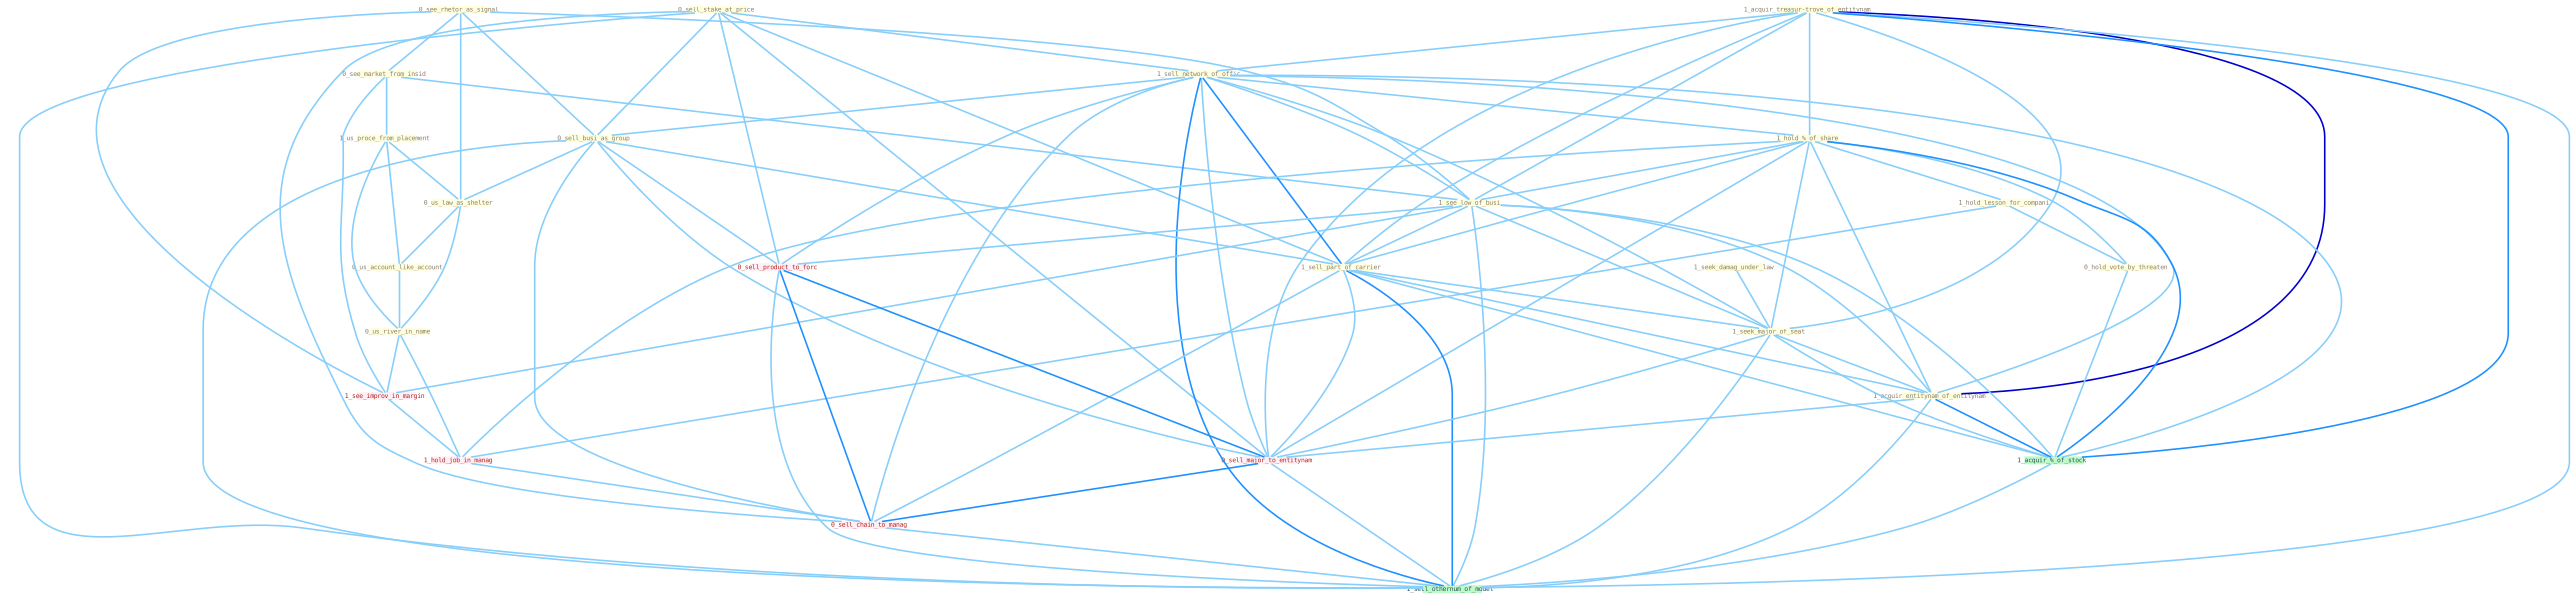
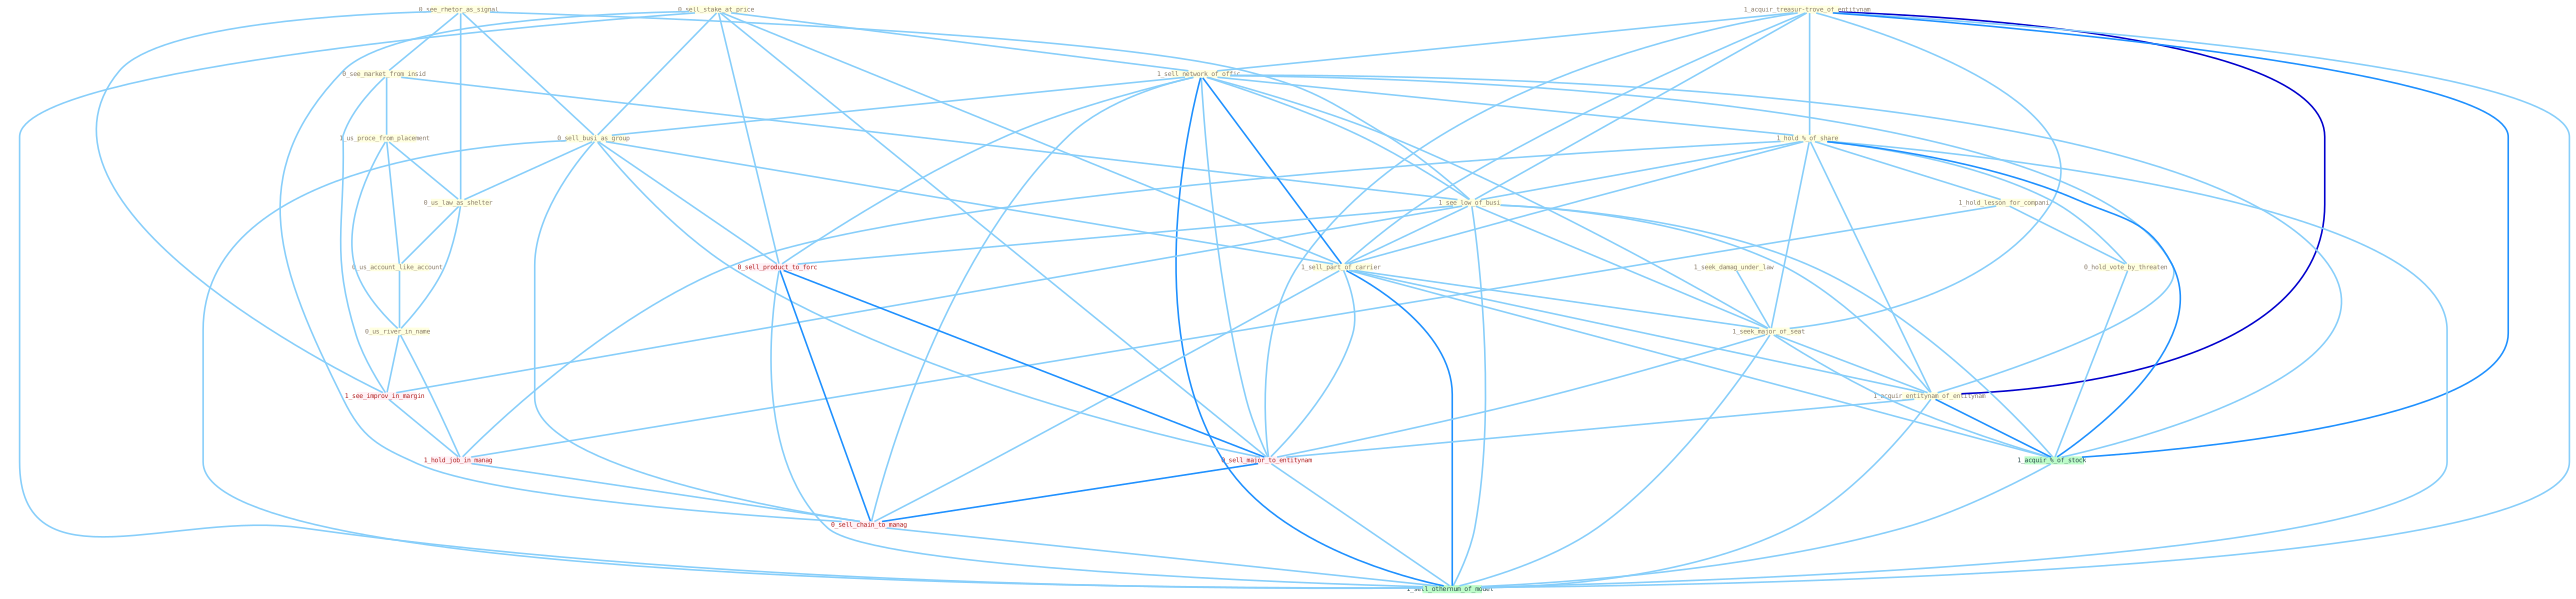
  graph {
    fontname="DejaVu Sans Mono"
    node [color="#ffffe0" fixedsize=true fontcolor="#8b7d6b" fontname="DejaVu Sans Mono" fontsize=4 shape=polygon style=filled]
    edge [color="#87cefa" fontname="DejaVu Sans Mono" w=1]
    "0_sell_stake_at_price " [height=.06 width=.5]
    "0_see_rhetor_as_signal " [height=.06 width=.5]
    "0_see_market_from_insid " [height=.06 width=.5]
    "1_acquir_treasur-trove_of_entitynam " [height=.06 width=.5]
    "1_sell_network_of_offic " [height=.06 width=.5]
    "0_sell_busi_as_group " [height=.06 width=.5]
    "1_hold_%_of_share " [height=.06 width=.5]
    "1_hold_lesson_for_compani " [height=.06 width=.5]
    "1_see_low_of_busi " [height=.06 width=.5]
    "1_sell_part_of_carrier " [height=.06 width=.5]
    "1_seek_damag_under_law " [height=.06 width=.5]
    "1_seek_major_of_seat " [height=.06 width=.5]
    "1_us_proce_from_placement " [height=.06 width=.5]
    "0_us_law_as_shelter " [height=.06 width=.5]
    "0_us_account_like_account " [height=.06 width=.5]
    "0_us_river_in_name " [height=.06 width=.5]
    "1_acquir_entitynam_of_entitynam " [height=.06 width=.5]
    "0_hold_vote_by_threaten " [height=.06 width=.5]
    "1_see_improv_in_margin " [color="#fff0f5" fontcolor="#b22222" height=.06 width=.5]
    "1_hold_job_in_manag " [color="#fff0f5" fontcolor="#b22222" height=.06 width=.5]
    "0_sell_product_to_forc " [color="#fff0f5" fontcolor="#b22222" height=.06 width=.5]
    "0_sell_major_to_entitynam " [color="#fff0f5" fontcolor="#b22222" height=.06 width=.5]
    "0_sell_chain_to_manag " [color="#fff0f5" fontcolor="#b22222" height=.06 width=.5]
    "1_sell_othernum_of_model " [color="#BDFCC9" fontcolor="#2f4f4f" height=.06 width=.5]
    "1_acquir_%_of_stock " [color="#BDFCC9" fontcolor="#2f4f4f" height=.06 width=.5]
    subgraph sub_1 {
      "0_sell_stake_at_price "
      "0_see_rhetor_as_signal "
      "0_see_market_from_insid "
      "1_acquir_treasur-trove_of_entitynam "
      "1_sell_network_of_offic "
      "0_sell_busi_as_group "
      "1_hold_%_of_share "
      "1_hold_lesson_for_compani "
      "1_see_low_of_busi "
      "1_sell_part_of_carrier "
      "1_seek_damag_under_law "
      "1_seek_major_of_seat "
      "1_us_proce_from_placement "
      "0_us_law_as_shelter "
      "0_us_account_like_account "
      "0_us_river_in_name "
      "1_acquir_entitynam_of_entitynam "
      "0_hold_vote_by_threaten "
    }
    subgraph sub_2 {
      "1_see_improv_in_margin "
      "1_hold_job_in_manag "
      "0_sell_product_to_forc "
      "0_sell_major_to_entitynam "
      "0_sell_chain_to_manag "
    }
    "0_sell_stake_at_price " -- "1_sell_network_of_offic "
    "0_sell_stake_at_price " -- "0_sell_busi_as_group "
    "0_sell_stake_at_price " -- "1_sell_part_of_carrier "
    "0_sell_stake_at_price " -- "0_sell_product_to_forc "
    "0_sell_stake_at_price " -- "0_sell_major_to_entitynam "
    "0_sell_stake_at_price " -- "0_sell_chain_to_manag "
    "0_sell_stake_at_price " -- "1_sell_othernum_of_model "
    "0_see_rhetor_as_signal " -- "0_see_market_from_insid "
    "0_see_rhetor_as_signal " -- "0_sell_busi_as_group "
    "0_see_rhetor_as_signal " -- "1_see_low_of_busi "
    "0_see_rhetor_as_signal " -- "0_us_law_as_shelter "
    "0_see_rhetor_as_signal " -- "1_see_improv_in_margin "
    "0_see_market_from_insid " -- "1_see_low_of_busi "
    "0_see_market_from_insid " -- "1_us_proce_from_placement "
    "0_see_market_from_insid " -- "1_see_improv_in_margin "
    "1_acquir_treasur-trove_of_entitynam " -- "1_sell_network_of_offic "
    "1_acquir_treasur-trove_of_entitynam " -- "1_hold_%_of_share "
    "1_acquir_treasur-trove_of_entitynam " -- "1_see_low_of_busi "
    "1_acquir_treasur-trove_of_entitynam " -- "1_sell_part_of_carrier "
    "1_acquir_treasur-trove_of_entitynam " -- "1_seek_major_of_seat "
    "1_acquir_treasur-trove_of_entitynam " -- "1_acquir_entitynam_of_entitynam " [color="#0000cd" w=3]
    "1_acquir_treasur-trove_of_entitynam " -- "0_sell_major_to_entitynam "
    "1_acquir_treasur-trove_of_entitynam " -- "1_sell_othernum_of_model "
    "1_acquir_treasur-trove_of_entitynam " -- "1_acquir_%_of_stock " [color="#1e90ff" w=2]
    "1_sell_network_of_offic " -- "0_sell_busi_as_group "
    "1_sell_network_of_offic " -- "1_hold_%_of_share "
    "1_sell_network_of_offic " -- "1_see_low_of_busi "
    "1_sell_network_of_offic " -- "1_sell_part_of_carrier " [color="#1e90ff" w=2]
    "1_sell_network_of_offic " -- "1_seek_major_of_seat "
    "1_sell_network_of_offic " -- "1_acquir_entitynam_of_entitynam "
    "1_sell_network_of_offic " -- "0_sell_product_to_forc "
    "1_sell_network_of_offic " -- "0_sell_major_to_entitynam "
    "1_sell_network_of_offic " -- "0_sell_chain_to_manag "
    "1_sell_network_of_offic " -- "1_sell_othernum_of_model " [color="#1e90ff" w=2]
    "1_sell_network_of_offic " -- "1_acquir_%_of_stock "
    "0_sell_busi_as_group " -- "1_sell_part_of_carrier "
    "0_sell_busi_as_group " -- "0_us_law_as_shelter "
    "0_sell_busi_as_group " -- "0_sell_product_to_forc "
    "0_sell_busi_as_group " -- "0_sell_major_to_entitynam "
    "0_sell_busi_as_group " -- "0_sell_chain_to_manag "
    "0_sell_busi_as_group " -- "1_sell_othernum_of_model "
    "1_hold_%_of_share " -- "1_hold_lesson_for_compani "
    "1_hold_%_of_share " -- "1_see_low_of_busi "
    "1_hold_%_of_share " -- "1_sell_part_of_carrier "
    "1_hold_%_of_share " -- "1_seek_major_of_seat "
    "1_hold_%_of_share " -- "1_acquir_entitynam_of_entitynam "
    "1_hold_%_of_share " -- "0_hold_vote_by_threaten "
    "1_hold_%_of_share " -- "1_hold_job_in_manag "
-   "1_hold_%_of_share " -- "0_sell_major_to_entitynam "
+   "1_hold_%_of_share " -- "1_sell_othernum_of_model "
    "1_hold_%_of_share " -- "1_acquir_%_of_stock " [color="#1e90ff" w=2]
    "1_hold_lesson_for_compani " -- "0_hold_vote_by_threaten "
    "1_hold_lesson_for_compani " -- "1_hold_job_in_manag "
    "1_see_low_of_busi " -- "1_sell_part_of_carrier "
    "1_see_low_of_busi " -- "1_seek_major_of_seat "
    "1_see_low_of_busi " -- "1_acquir_entitynam_of_entitynam "
    "1_see_low_of_busi " -- "1_see_improv_in_margin "
    "1_see_low_of_busi " -- "0_sell_product_to_forc "
    "1_see_low_of_busi " -- "1_sell_othernum_of_model "
    "1_see_low_of_busi " -- "1_acquir_%_of_stock "
    "1_sell_part_of_carrier " -- "1_seek_major_of_seat "
    "1_sell_part_of_carrier " -- "1_acquir_entitynam_of_entitynam "
    "1_sell_part_of_carrier " -- "0_sell_major_to_entitynam "
    "1_sell_part_of_carrier " -- "0_sell_chain_to_manag "
    "1_sell_part_of_carrier " -- "1_sell_othernum_of_model " [color="#1e90ff" w=2]
    "1_sell_part_of_carrier " -- "1_acquir_%_of_stock "
    "1_seek_damag_under_law " -- "1_seek_major_of_seat "
    "1_seek_major_of_seat " -- "1_acquir_entitynam_of_entitynam "
    "1_seek_major_of_seat " -- "0_sell_major_to_entitynam "
    "1_seek_major_of_seat " -- "1_sell_othernum_of_model "
    "1_seek_major_of_seat " -- "1_acquir_%_of_stock "
    "1_us_proce_from_placement " -- "0_us_law_as_shelter "
    "1_us_proce_from_placement " -- "0_us_account_like_account "
    "1_us_proce_from_placement " -- "0_us_river_in_name "
    "0_us_law_as_shelter " -- "0_us_account_like_account "
    "0_us_law_as_shelter " -- "0_us_river_in_name "
    "0_us_account_like_account " -- "0_us_river_in_name "
    "0_us_river_in_name " -- "1_see_improv_in_margin "
    "0_us_river_in_name " -- "1_hold_job_in_manag "
    "1_acquir_entitynam_of_entitynam " -- "0_sell_major_to_entitynam "
    "1_acquir_entitynam_of_entitynam " -- "1_sell_othernum_of_model "
    "1_acquir_entitynam_of_entitynam " -- "1_acquir_%_of_stock " [color="#1e90ff" w=2]
    "0_hold_vote_by_threaten " -- "1_acquir_%_of_stock "
    "1_see_improv_in_margin " -- "1_hold_job_in_manag "
    "1_hold_job_in_manag " -- "0_sell_chain_to_manag "
    "0_sell_product_to_forc " -- "0_sell_major_to_entitynam " [color="#1e90ff" w=2]
    "0_sell_product_to_forc " -- "0_sell_chain_to_manag " [color="#1e90ff" w=2]
    "0_sell_product_to_forc " -- "1_sell_othernum_of_model "
    "0_sell_major_to_entitynam " -- "0_sell_chain_to_manag " [color="#1e90ff" w=2]
    "0_sell_major_to_entitynam " -- "1_sell_othernum_of_model "
    "0_sell_chain_to_manag " -- "1_sell_othernum_of_model "
    "1_acquir_%_of_stock " -- "1_sell_othernum_of_model "
  }
